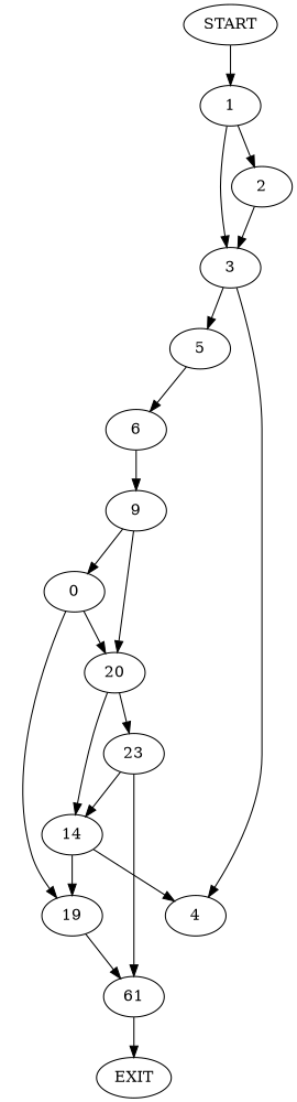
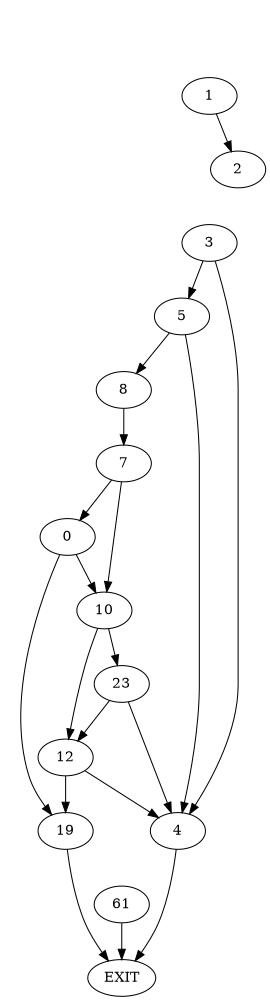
  digraph {
-   n1 [label=START]
    1
    2
    3
    n5 [label=EXIT]
    4
    5
-   6
-   7 [label=9]
+   6 [label=8]
+   7
    n10 [label=0]
-   10 [label=20]
+   10
    n12 [label=19]
    n13 [label=23]
-   14
+   14 [label=12]
    n15 [label=61]
-   n1 -> 1
    1 -> 2
-   1 -> 3
-   2 -> 3
    3 -> 4
    3 -> 5
+   4 -> n5
+   5 -> 4
    5 -> 6
    6 -> 7
    7 -> n10
    7 -> 10
    n10 -> 10
    n10 -> n12
    10 -> n13
    10 -> 14
-   n12 -> n15
-   n13 -> n15
+   n12 -> n5
+   n13 -> 4
    n13 -> 14
    14 -> 4
    14 -> n12
    n15 -> n5
  }
